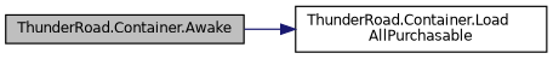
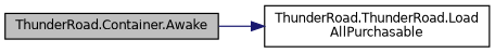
  digraph {
    rankdir=LR
    node [color=black fontname=Helvetica fontsize=10 shape=record style=filled]
    n1 [fillcolor=grey75 fontcolor=black height=0.2 label="ThunderRoad.Container.Awake" width=0.4]
-   n2 [fillcolor=white height=0.2 label="ThunderRoad.Container.Load\lAllPurchasable" width=0.4]
+   n2 [fillcolor=white height=0.2 label="ThunderRoad.ThunderRoad.Load\lAllPurchasable" width=0.4]
    n1 -> n2 [color=midnightblue fontname=Helvetica fontsize=10 labelfontname=Helvetica labelfontsize=10 style=solid]
  }
